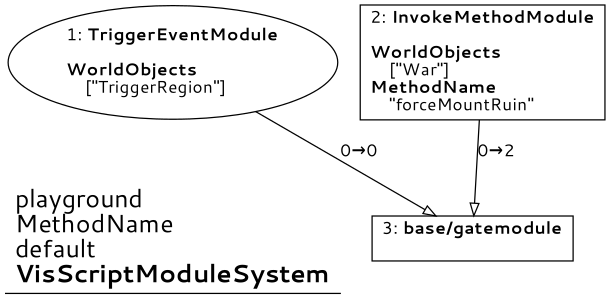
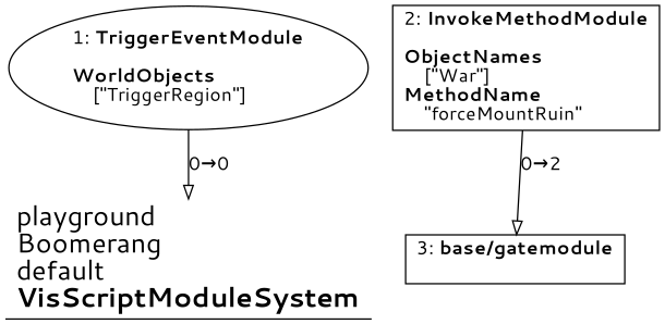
  digraph {
    fontname="Segoe UI"
    splines=spline
    node [fontname="Segoe UI" shape=box]
    edge [arrowhead=onormal fontname="Segoe UI"]
    n1 [label=<1: <b>TriggerEventModule</b><br/><br/><b>WorldObjects</b><br align="left"/>    [&quot;TriggerRegion&quot;]<br align="left"/>> shape=oval]
    n2 [label=<3: <b>base/gatemodule</b><br/><br/>>]
-   n3 [label=<2: <b>InvokeMethodModule</b><br/><br/><b>WorldObjects</b><br align="left"/>    [&quot;War&quot;]<br align="left"/><b>MethodName</b><br align="left"/>    &quot;forceMountRuin&quot;<br align="left"/>>]
-   n4 [label=<<font point-size="20">playground<br align="left"/>MethodName<br align="left"/>default<br align="left"/><b>VisScriptModuleSystem</b><br align="left"/></font>> shape=underline]
-   n1 -> n2 [label="0→0"]
+   n3 [label=<2: <b>InvokeMethodModule</b><br/><br/><b>ObjectNames</b><br align="left"/>    [&quot;War&quot;]<br align="left"/><b>MethodName</b><br align="left"/>    &quot;forceMountRuin&quot;<br align="left"/>>]
+   n4 [label=<<font point-size="20">playground<br align="left"/>Boomerang<br align="left"/>default<br align="left"/><b>VisScriptModuleSystem</b><br align="left"/></font>> shape=underline]
+   n1 -> n4 [label="0→0"]
    n3 -> n2 [label="0→2"]
  }
